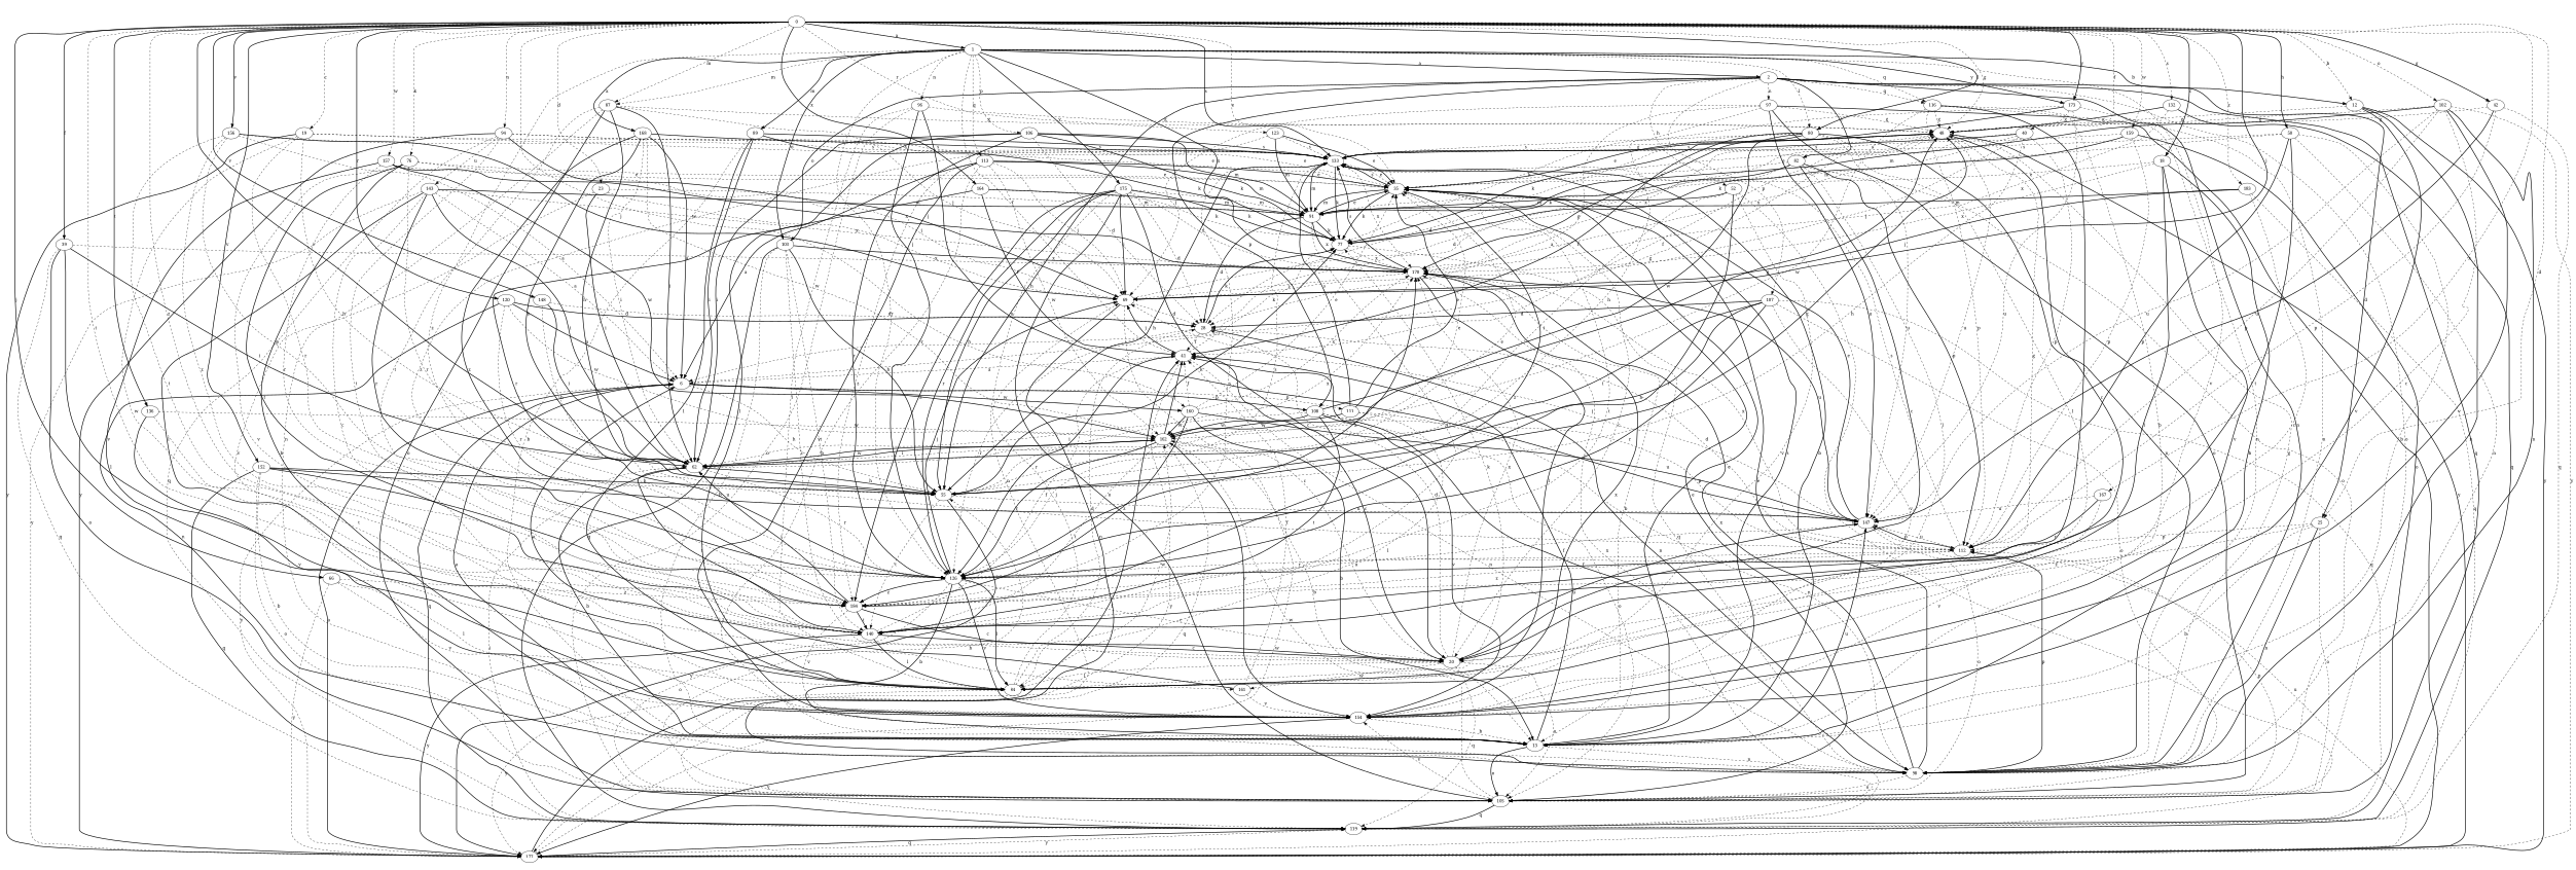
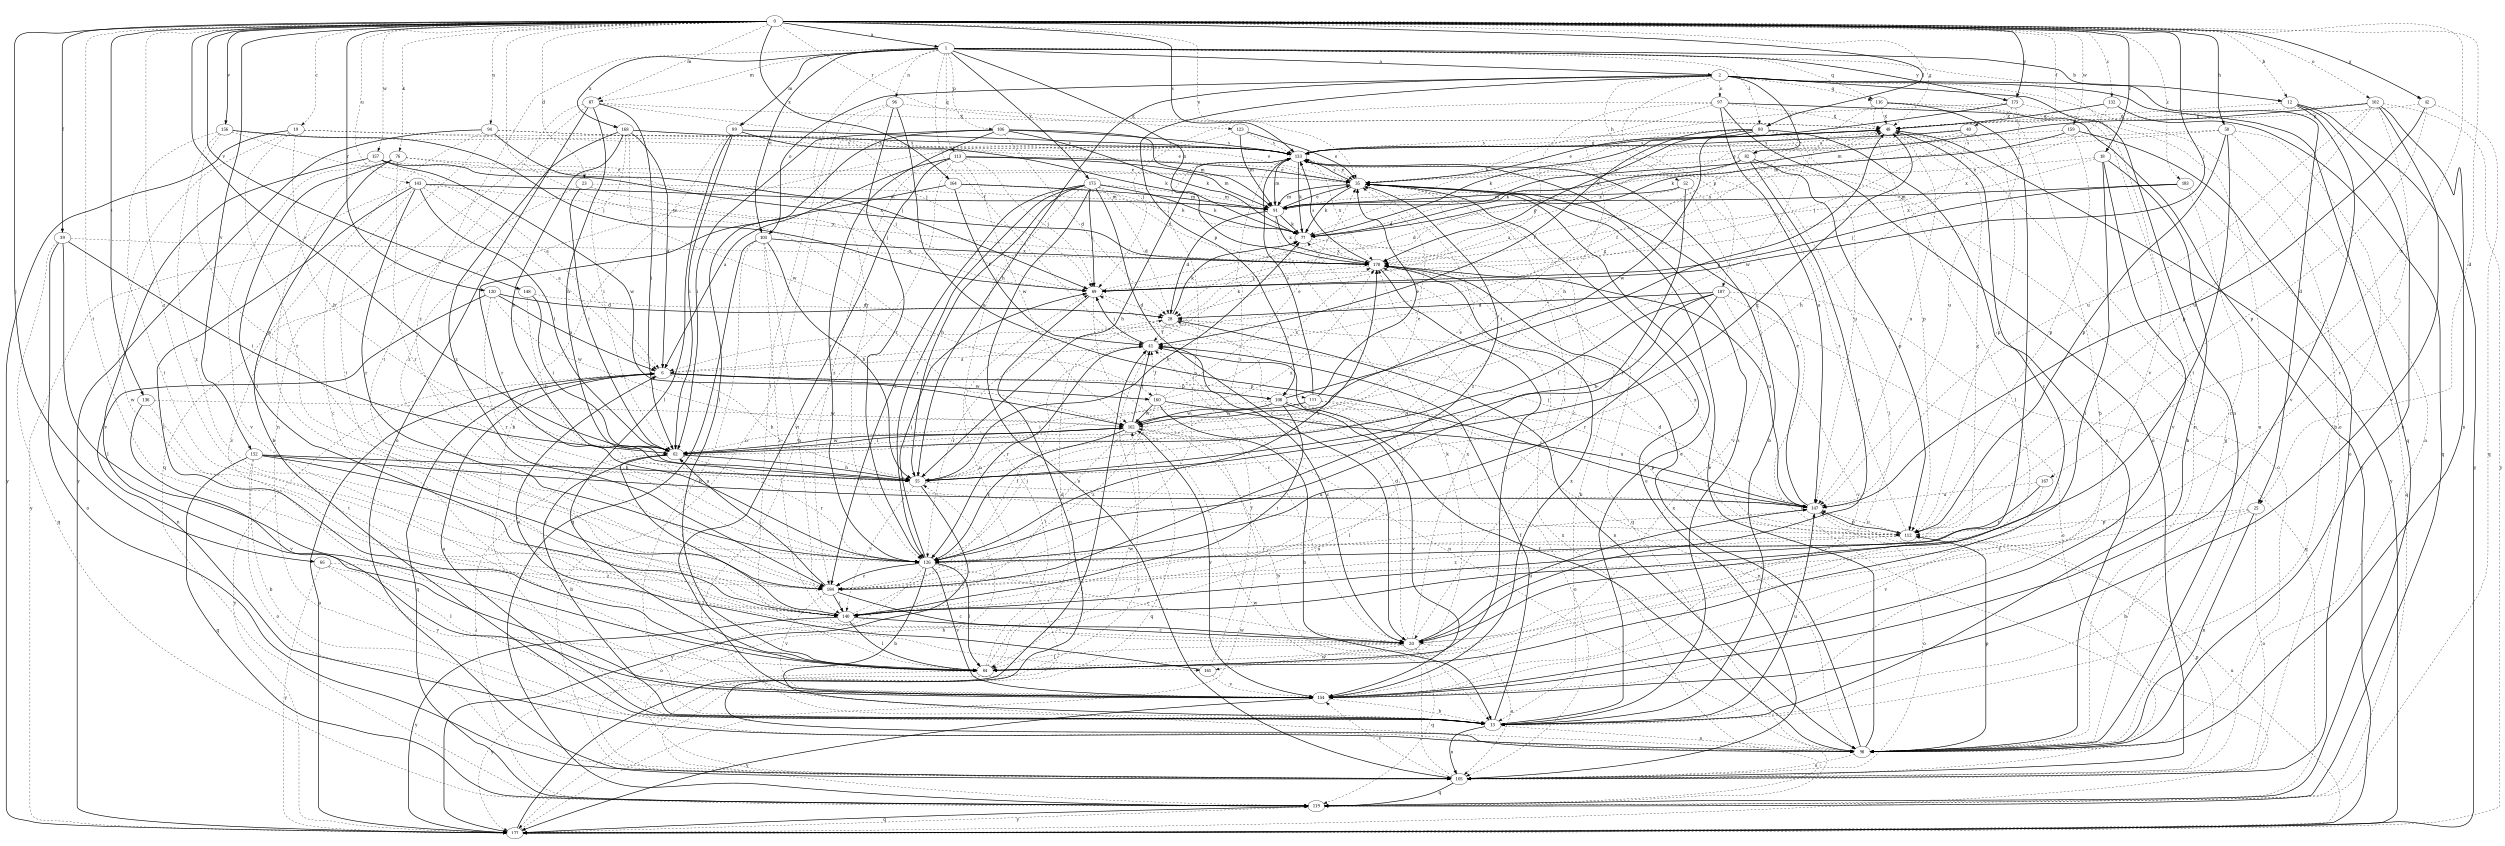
  strict digraph {
    fontname="Noto Serif"
    node [fontname="Noto Serif"]
    edge [fontname="Noto Serif" style=dashed]
    0
    1
    12
    18
    19
    23
    25
    35
    39
    40
    42
    48
    50
    62
    66
    69
    76
    80
    87
    94
    102
    120
    123
    132
    133
    136
    140
    143
    148
    n30 [label=156]
    152
    157
    159
    160
    164
    167
    173
    183
    184
    2
    41
    89
    96
    103
    106
    113
    116
    126
    154
    168
    170
    175
    98
    177
    13
    84
    55
    161
    91
    105
    112
    20
    77
    119
    147
    162
    28
    6
    52
    82
    97
    107
    108
    111
    0 -> 1 [label=a style=bold]
    0 -> 12 [label=b]
    0 -> 18 [label=c style=bold]
    0 -> 19 [label=c]
    0 -> 23 [label=d]
    0 -> 25 [label=d]
    0 -> 35 [label=e]
    0 -> 39 [label=f style=bold]
    0 -> 40 [label=f]
    0 -> 42 [label=g style=bold]
    0 -> 48 [label=g]
    0 -> 50 [label=h style=bold]
    0 -> 62 [label=i style=bold]
    0 -> 66 [label=j style=bold]
    0 -> 69 [label=j style=bold]
    0 -> 76 [label=k]
    0 -> 80 [label=l style=bold]
    0 -> 87 [label=m]
    0 -> 94 [label=n]
    0 -> 102 [label=o]
    0 -> 120 [label=r style=bold]
    0 -> 123 [label=r]
    0 -> 132 [label=s]
    0 -> 133 [label=s style=bold]
    0 -> 136 [label=t style=bold]
    0 -> 140 [label=t]
-   94 -> 143 [label=u]
+   0 -> 143 [label=u]
    0 -> 148 [label=v style=bold]
    0 -> n30 [label=v style=bold]
    0 -> 152 [label=v style=bold]
    0 -> 157 [label=w]
    0 -> 159 [label=w]
    0 -> 160 [label=w]
    0 -> 164 [label=x style=bold]
    0 -> 167 [label=x]
    0 -> 173 [label=y style=bold]
    0 -> 183 [label=z]
    0 -> 184 [label=z]
    1 -> 12 [label=b style=bold]
    1 -> 80 [label=l]
    1 -> 87 [label=m]
    1 -> 173 [label=y style=bold]
    1 -> 184 [label=z]
    1 -> 2 [label=a style=bold]
    1 -> 41 [label=f]
    1 -> 89 [label=m style=bold]
    1 -> 96 [label=n]
    1 -> 103 [label=o style=bold]
    1 -> 106 [label=p]
    1 -> 113 [label=q]
    1 -> 116 [label=q]
    1 -> 126 [label=r]
    1 -> 154 [label=v]
    1 -> 168 [label=x style=bold]
    1 -> 170 [label=x style=bold]
    1 -> 175 [label=y style=bold]
    12 -> 48 [label=g]
    12 -> 154 [label=v style=bold]
    12 -> 98 [label=n style=bold]
    12 -> 177 [label=y style=bold]
    18 -> 35 [label=e]
    18 -> 154 [label=v style=bold]
    18 -> 170 [label=x]
    18 -> 13 [label=b style=bold]
    18 -> 84 [label=l style=bold]
    19 -> 35 [label=e]
    19 -> 133 [label=s]
    19 -> 126 [label=r]
    19 -> 177 [label=y style=bold]
    19 -> 55 [label=h]
    19 -> 161 [label=w]
    23 -> 62 [label=i style=bold]
    23 -> 69 [label=j]
    23 -> 154 [label=v]
    23 -> 91 [label=m]
    25 -> 184 [label=z]
    25 -> 98 [label=n style=bold]
    25 -> 13 [label=b]
    25 -> 105 [label=o]
    25 -> 112 [label=p]
    35 -> 133 [label=s style=bold]
    35 -> 140 [label=t]
    35 -> 184 [label=z style=bold]
    35 -> 91 [label=m style=bold]
    35 -> 20 [label=c]
    35 -> 77 [label=k style=bold]
    39 -> 62 [label=i style=bold]
    39 -> 170 [label=x]
    39 -> 84 [label=l style=bold]
    39 -> 105 [label=o style=bold]
    39 -> 119 [label=q]
    40 -> 35 [label=e]
    40 -> 69 [label=j]
    40 -> 133 [label=s style=bold]
    40 -> 170 [label=x]
    40 -> 55 [label=h]
    40 -> 112 [label=p]
    42 -> 48 [label=g]
    42 -> 112 [label=p]
    42 -> 119 [label=q]
    42 -> 147 [label=u style=bold]
    48 -> 133 [label=s style=bold]
    48 -> 41 [label=f]
    48 -> 170 [label=x]
    48 -> 177 [label=y style=bold]
    48 -> 20 [label=c style=bold]
    48 -> 77 [label=k style=bold]
    48 -> 147 [label=u]
    50 -> 133 [label=s]
    50 -> 140 [label=t style=bold]
    50 -> 98 [label=n]
    50 -> 13 [label=b]
    50 -> 91 [label=m]
    50 -> 112 [label=p style=bold]
    62 -> 35 [label=e]
    62 -> 140 [label=t style=bold]
    62 -> 126 [label=r]
    62 -> 13 [label=b style=bold]
    62 -> 55 [label=h style=bold]
    62 -> 162 [label=w style=bold]
    66 -> 184 [label=z]
    66 -> 154 [label=v]
    66 -> 177 [label=y]
    66 -> 84 [label=l]
    69 -> 48 [label=g]
    69 -> 98 [label=n style=bold]
    69 -> 20 [label=c]
    69 -> 28 [label=d]
    76 -> 35 [label=e]
    76 -> 69 [label=j]
    76 -> 140 [label=t style=bold]
    76 -> 126 [label=r]
    76 -> 154 [label=v]
    76 -> 13 [label=b style=bold]
    80 -> 35 [label=e style=bold]
    80 -> 133 [label=s]
    80 -> 41 [label=f style=bold]
    80 -> 98 [label=n style=bold]
    80 -> 84 [label=l]
    80 -> 147 [label=u]
    80 -> 162 [label=w style=bold]
    80 -> 28 [label=d]
    87 -> 48 [label=g]
    87 -> 62 [label=i style=bold]
    87 -> 69 [label=j]
    87 -> 140 [label=t]
    87 -> 98 [label=n]
    87 -> 55 [label=h style=bold]
    87 -> 105 [label=o style=bold]
    94 -> 35 [label=e]
    94 -> 69 [label=j style=bold]
    94 -> 133 [label=s]
    94 -> 140 [label=t]
    94 -> 177 [label=y style=bold]
    94 -> 119 [label=q]
    102 -> 48 [label=g]
    102 -> 154 [label=v style=bold]
    102 -> 98 [label=n style=bold]
    102 -> 177 [label=y]
    102 -> 91 [label=m style=bold]
    102 -> 112 [label=p]
    102 -> 20 [label=c]
    102 -> 147 [label=u]
    120 -> 126 [label=r]
    120 -> 98 [label=n style=bold]
    120 -> 162 [label=w]
    120 -> 28 [label=d style=bold]
    120 -> 6 [label=a style=bold]
    123 -> 35 [label=e style=bold]
    123 -> 133 [label=s]
    123 -> 184 [label=z]
    123 -> 91 [label=m style=bold]
    132 -> 48 [label=g style=bold]
    132 -> 170 [label=x]
    132 -> 119 [label=q style=bold]
    133 -> 35 [label=e]
    133 -> 48 [label=g]
    133 -> 170 [label=x]
    133 -> 13 [label=b style=bold]
    133 -> 55 [label=h style=bold]
    133 -> 91 [label=m style=bold]
    133 -> 77 [label=k style=bold]
    136 -> 140 [label=t]
    136 -> 154 [label=v style=bold]
    136 -> 162 [label=w]
    140 -> 41 [label=f]
    140 -> 177 [label=y style=bold]
    140 -> 84 [label=l style=bold]
    140 -> 20 [label=c style=bold]
    143 -> 62 [label=i style=bold]
    143 -> 126 [label=r style=bold]
    143 -> 170 [label=x]
    143 -> 177 [label=y]
    143 -> 84 [label=l style=bold]
    143 -> 91 [label=m style=bold]
    143 -> 20 [label=c]
    143 -> 6 [label=a]
    148 -> 62 [label=i style=bold]
    148 -> 55 [label=h]
    148 -> 28 [label=d]
    n30 -> 69 [label=j style=bold]
    n30 -> 133 [label=s]
    n30 -> 140 [label=t]
    n30 -> 184 [label=z]
    n30 -> 112 [label=p]
    n30 -> 6 [label=a]
    152 -> 184 [label=z style=bold]
    152 -> 13 [label=b]
    152 -> 55 [label=h style=bold]
    152 -> 105 [label=o]
    152 -> 119 [label=q style=bold]
    152 -> 147 [label=u style=bold]
    157 -> 35 [label=e]
    157 -> 126 [label=r]
    157 -> 154 [label=v style=bold]
    157 -> 170 [label=x style=bold]
    157 -> 162 [label=w style=bold]
    159 -> 133 [label=s]
    159 -> 105 [label=o style=bold]
    159 -> 112 [label=p]
    159 -> 77 [label=k style=bold]
    160 -> 35 [label=e]
-   160 -> 184 [label=z style=bold]
+   160 -> 184 [label=z]
    160 -> 41 [label=f]
    160 -> 170 [label=x]
    160 -> 13 [label=b style=bold]
    160 -> 147 [label=u style=bold]
    160 -> 162 [label=w style=bold]
    164 -> 41 [label=f style=bold]
    164 -> 126 [label=r style=bold]
    164 -> 91 [label=m style=bold]
    164 -> 77 [label=k]
    167 -> 126 [label=r style=bold]
    167 -> 154 [label=v]
    167 -> 147 [label=u]
    173 -> 48 [label=g]
    173 -> 170 [label=x style=bold]
    173 -> 98 [label=n]
    173 -> 77 [label=k]
    173 -> 147 [label=u]
    183 -> 69 [label=j style=bold]
    183 -> 91 [label=m style=bold]
    183 -> 20 [label=c]
    183 -> 119 [label=q]
    184 -> 62 [label=i style=bold]
    184 -> 133 [label=s]
    184 -> 140 [label=t style=bold]
    184 -> 154 [label=v]
    184 -> 20 [label=c style=bold]
    184 -> 147 [label=u]
    2 -> 25 [label=d style=bold]
    2 -> 103 [label=o style=bold]
    2 -> 116 [label=q]
    2 -> 98 [label=n style=bold]
    2 -> 55 [label=h style=bold]
    2 -> 105 [label=o]
    2 -> 119 [label=q style=bold]
    2 -> 52 [label=h]
    2 -> 82 [label=l style=bold]
    2 -> 97 [label=n]
    2 -> 107 [label=p]
    2 -> 108 [label=p style=bold]
    41 -> 69 [label=j style=bold]
    41 -> 126 [label=r style=bold]
    41 -> 98 [label=n]
    41 -> 177 [label=y]
    41 -> 20 [label=c style=bold]
    41 -> 77 [label=k]
    41 -> 6 [label=a]
    89 -> 62 [label=i style=bold]
    89 -> 133 [label=s style=bold]
    89 -> 13 [label=b]
    89 -> 84 [label=l style=bold]
    89 -> 77 [label=k style=bold]
    96 -> 48 [label=g]
    96 -> 126 [label=r style=bold]
    96 -> 84 [label=l]
    96 -> 105 [label=o]
    96 -> 147 [label=u style=bold]
    103 -> 140 [label=t]
    103 -> 170 [label=x style=bold]
    103 -> 13 [label=b]
    103 -> 55 [label=h style=bold]
    103 -> 20 [label=c]
    103 -> 119 [label=q style=bold]
    106 -> 62 [label=i style=bold]
    106 -> 133 [label=s style=bold]
    106 -> 126 [label=r style=bold]
    106 -> 84 [label=l style=bold]
    106 -> 91 [label=m style=bold]
    106 -> 77 [label=k style=bold]
    106 -> 28 [label=d]
    113 -> 35 [label=e style=bold]
    113 -> 69 [label=j]
    113 -> 184 [label=z]
    113 -> 154 [label=v style=bold]
    113 -> 13 [label=b]
    113 -> 91 [label=m style=bold]
    113 -> 162 [label=w]
    113 -> 6 [label=a style=bold]
    116 -> 48 [label=g]
    116 -> 140 [label=t style=bold]
    116 -> 98 [label=n]
    116 -> 13 [label=b]
    116 -> 112 [label=p]
    116 -> 162 [label=w]
    126 -> 48 [label=g]
    126 -> 69 [label=j style=bold]
    126 -> 133 [label=s]
    126 -> 184 [label=z style=bold]
    126 -> 154 [label=v style=bold]
    126 -> 170 [label=x style=bold]
    126 -> 13 [label=b style=bold]
    126 -> 84 [label=l style=bold]
    126 -> 105 [label=o]
    126 -> 20 [label=c]
    154 -> 170 [label=x style=bold]
    154 -> 177 [label=y style=bold]
    154 -> 13 [label=b]
    168 -> 62 [label=i]
    168 -> 133 [label=s style=bold]
    168 -> 184 [label=z style=bold]
    168 -> 55 [label=h style=bold]
    168 -> 162 [label=w]
    168 -> 6 [label=a style=bold]
    170 -> 69 [label=j]
    170 -> 133 [label=s style=bold]
    170 -> 13 [label=b]
    170 -> 84 [label=l style=bold]
    170 -> 147 [label=u style=bold]
    175 -> 69 [label=j style=bold]
    175 -> 184 [label=z style=bold]
    175 -> 126 [label=r style=bold]
    175 -> 170 [label=x]
    175 -> 98 [label=n]
    175 -> 55 [label=h style=bold]
    175 -> 91 [label=m]
    175 -> 105 [label=o style=bold]
    175 -> 20 [label=c style=bold]
    175 -> 77 [label=k style=bold]
    175 -> 28 [label=d]
    98 -> 35 [label=e style=bold]
    98 -> 48 [label=g]
    98 -> 41 [label=f style=bold]
    98 -> 170 [label=x style=bold]
    98 -> 105 [label=o]
    98 -> 112 [label=p style=bold]
    177 -> 41 [label=f style=bold]
    177 -> 119 [label=q style=bold]
    177 -> 147 [label=u]
    177 -> 162 [label=w]
    177 -> 6 [label=a style=bold]
    13 -> 35 [label=e style=bold]
    13 -> 133 [label=s style=bold]
    13 -> 41 [label=f style=bold]
    13 -> 98 [label=n]
    13 -> 105 [label=o style=bold]
    13 -> 147 [label=u style=bold]
    13 -> 6 [label=a style=bold]
    84 -> 69 [label=j]
    84 -> 177 [label=y]
    84 -> 77 [label=k]
    84 -> 162 [label=w]
    84 -> 28 [label=d]
    55 -> 35 [label=e]
    55 -> 48 [label=g style=bold]
    55 -> 140 [label=t]
    55 -> 170 [label=x]
    55 -> 177 [label=y style=bold]
    55 -> 77 [label=k style=bold]
    55 -> 147 [label=u]
    161 -> 41 [label=f]
    161 -> 154 [label=v]
    161 -> 6 [label=a style=bold]
    91 -> 35 [label=e style=bold]
    91 -> 140 [label=t]
    91 -> 170 [label=x style=bold]
    91 -> 77 [label=k style=bold]
    91 -> 28 [label=d style=bold]
    105 -> 35 [label=e style=bold]
    105 -> 154 [label=v]
    105 -> 55 [label=h]
    105 -> 112 [label=p]
    105 -> 119 [label=q style=bold]
    105 -> 162 [label=w]
    112 -> 133 [label=s]
    112 -> 184 [label=z]
    112 -> 126 [label=r]
    112 -> 170 [label=x]
    112 -> 147 [label=u]
    112 -> 28 [label=d]
    20 -> 170 [label=x]
    20 -> 84 [label=l]
    20 -> 161 [label=w]
    20 -> 105 [label=o]
    20 -> 119 [label=q]
    20 -> 147 [label=u style=bold]
    20 -> 28 [label=d]
    77 -> 170 [label=x]
    77 -> 119 [label=q]
    119 -> 62 [label=i]
    119 -> 170 [label=x]
    119 -> 177 [label=y]
    147 -> 35 [label=e style=bold]
    147 -> 69 [label=j]
    147 -> 105 [label=o]
    147 -> 112 [label=p style=bold]
    162 -> 62 [label=i style=bold]
    162 -> 140 [label=t]
    162 -> 41 [label=f style=bold]
    162 -> 126 [label=r style=bold]
    162 -> 154 [label=v style=bold]
    162 -> 13 [label=b]
    162 -> 119 [label=q]
    28 -> 41 [label=f]
    28 -> 126 [label=r]
    28 -> 98 [label=n style=bold]
    28 -> 77 [label=k style=bold]
    6 -> 48 [label=g]
    6 -> 160 [label=w style=bold]
    6 -> 177 [label=y]
    6 -> 55 [label=h]
    6 -> 119 [label=q style=bold]
    6 -> 108 [label=p style=bold]
    6 -> 111 [label=p]
    52 -> 62 [label=i]
    52 -> 126 [label=r style=bold]
    52 -> 154 [label=v]
    52 -> 177 [label=y]
    52 -> 91 [label=m style=bold]
    82 -> 35 [label=e]
    82 -> 84 [label=l]
    82 -> 105 [label=o]
    82 -> 112 [label=p style=bold]
    82 -> 20 [label=c style=bold]
    82 -> 77 [label=k style=bold]
    82 -> 28 [label=d]
    97 -> 48 [label=g]
    97 -> 69 [label=j]
    97 -> 177 [label=y style=bold]
    97 -> 55 [label=h]
    97 -> 105 [label=o style=bold]
    97 -> 147 [label=u style=bold]
    97 -> 6 [label=a]
    107 -> 62 [label=i style=bold]
    107 -> 126 [label=r style=bold]
    107 -> 154 [label=v]
    107 -> 55 [label=h style=bold]
    107 -> 105 [label=o]
    107 -> 119 [label=q]
    107 -> 28 [label=d style=bold]
    108 -> 48 [label=g style=bold]
    108 -> 62 [label=i]
    108 -> 140 [label=t style=bold]
    108 -> 154 [label=v style=bold]
    108 -> 105 [label=o]
    108 -> 112 [label=p]
    108 -> 162 [label=w style=bold]
    111 -> 35 [label=e style=bold]
    111 -> 133 [label=s style=bold]
    111 -> 98 [label=n]
    111 -> 84 [label=l]
    111 -> 162 [label=w style=bold]
  }
